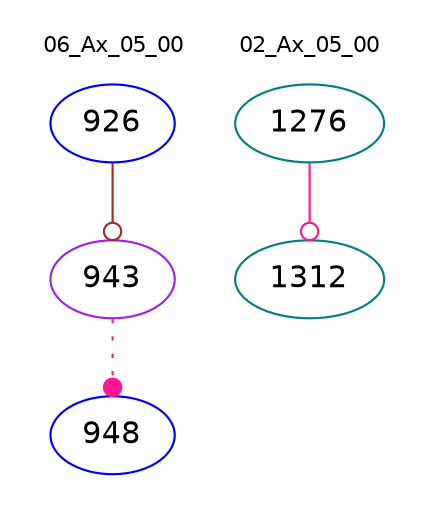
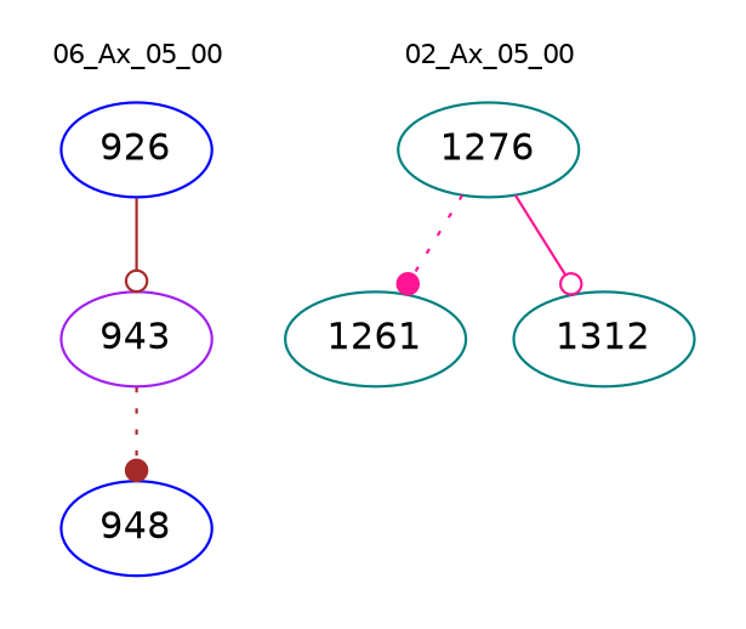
  digraph {
    fontname="DejaVu Sans"
    node [color=teal fontname="DejaVu Sans"]
    edge [arrowhead=dot color=brown fontname="DejaVu Sans" style=dotted]
    n1 [color=purple label=943]
    n2 [color=blue label=926]
    n3 [color=blue label=948]
    n4 [label=1276]
+   n5 [label=1261]
    n6 [label=1312]
    subgraph cluster_1 {
      color=white
      fontsize=10
      label="06_Ax_05_00"
      n1
      n2
      n3
    }
    subgraph cluster_2 {
      color=white
      fontsize=10
      label="02_Ax_05_00"
      n4
+     n5
      n6
    }
-   n1 -> n3 [color=deeppink]
+   n1 -> n3
    n2 -> n1 [arrowhead=odot style=solid]
+   n4 -> n5 [color=deeppink]
    n4 -> n6 [arrowhead=odot color=deeppink style=solid]
  }
